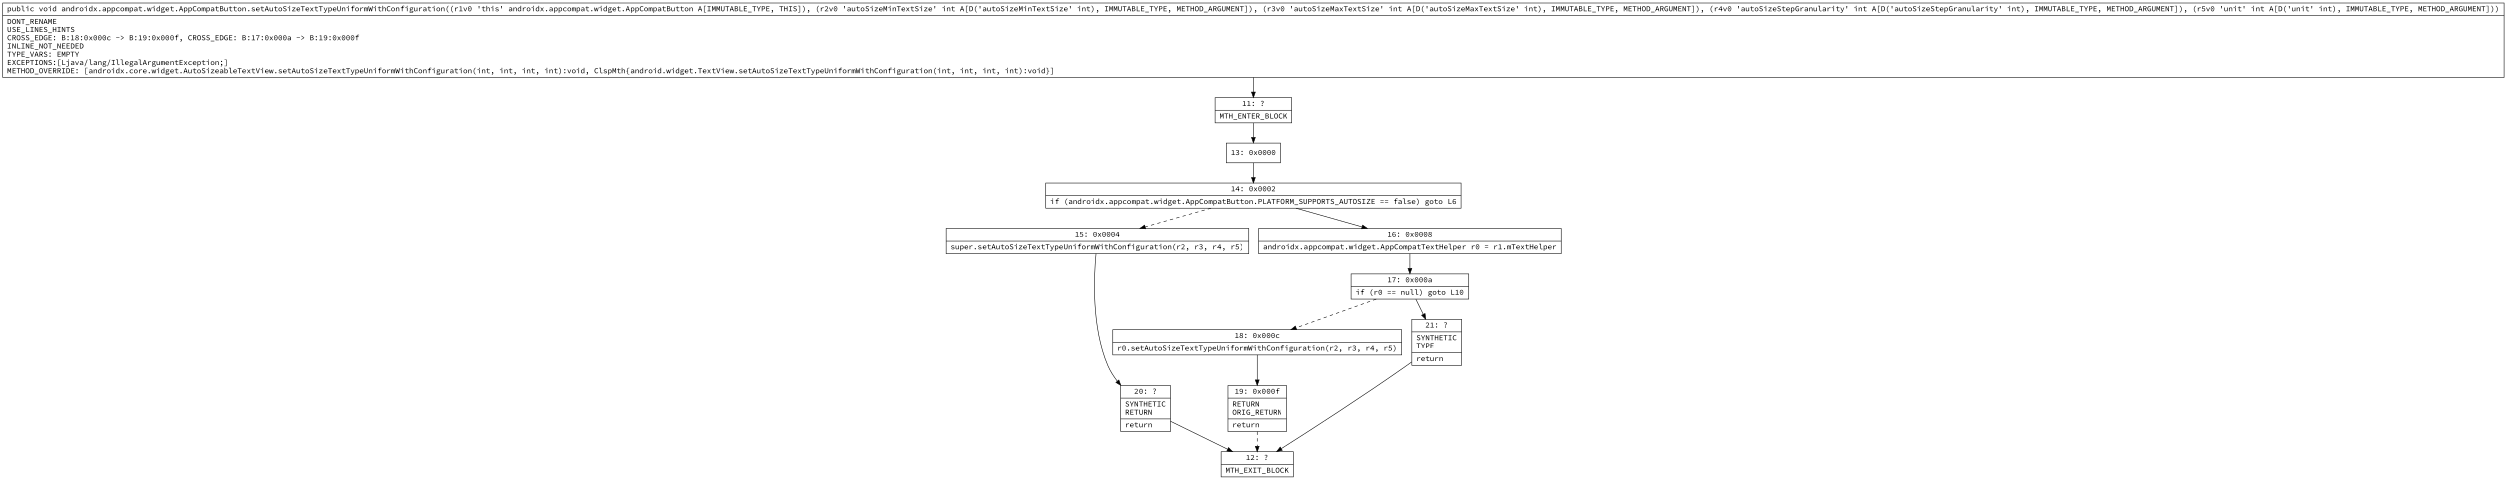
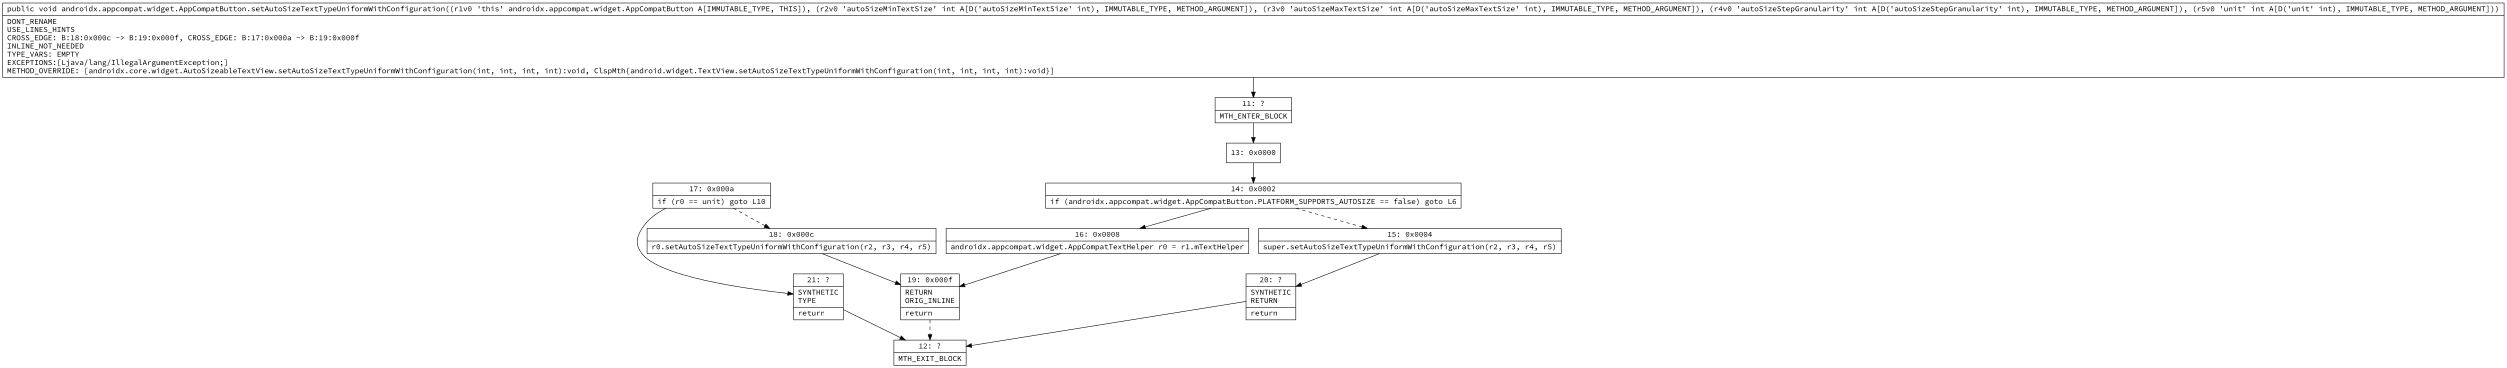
  digraph {
    fontname="Source Code Pro"
    node [fontname="Source Code Pro" shape=record]
    edge [fontname="Source Code Pro"]
    n1 [label="{11\:\ ?|MTH_ENTER_BLOCK\l}"]
    n2 [label="{13\:\ 0x0000}"]
    n3 [label="{14\:\ 0x0002|if (androidx.appcompat.widget.AppCompatButton.PLATFORM_SUPPORTS_AUTOSIZE == false) goto L6\l}"]
    n4 [label="{15\:\ 0x0004|super.setAutoSizeTextTypeUniformWithConfiguration(r2, r3, r4, r5)\l}"]
    n5 [label="{16\:\ 0x0008|androidx.appcompat.widget.AppCompatTextHelper r0 = r1.mTextHelper\l}"]
    n6 [label="{20\:\ ?|SYNTHETIC\lRETURN\l|return\l}"]
-   n7 [label="{17\:\ 0x000a|if (r0 == null) goto L10\l}"]
+   n7 [label="{17\:\ 0x000a|if (r0 == unit) goto L10\l}"]
    n8 [label="{12\:\ ?|MTH_EXIT_BLOCK\l}"]
    n9 [label="{18\:\ 0x000c|r0.setAutoSizeTextTypeUniformWithConfiguration(r2, r3, r4, r5)\l}"]
    n10 [label="{21\:\ ?|SYNTHETIC\lTYPE\l|return\l}"]
-   n11 [label="{19\:\ 0x000f|RETURN\lORIG_RETURN\l|return\l}"]
+   n11 [label="{19\:\ 0x000f|RETURN\lORIG_INLINE\l|return\l}"]
    n12 [label="{public void androidx.appcompat.widget.AppCompatButton.setAutoSizeTextTypeUniformWithConfiguration((r1v0 'this' androidx.appcompat.widget.AppCompatButton A[IMMUTABLE_TYPE, THIS]), (r2v0 'autoSizeMinTextSize' int A[D('autoSizeMinTextSize' int), IMMUTABLE_TYPE, METHOD_ARGUMENT]), (r3v0 'autoSizeMaxTextSize' int A[D('autoSizeMaxTextSize' int), IMMUTABLE_TYPE, METHOD_ARGUMENT]), (r4v0 'autoSizeStepGranularity' int A[D('autoSizeStepGranularity' int), IMMUTABLE_TYPE, METHOD_ARGUMENT]), (r5v0 'unit' int A[D('unit' int), IMMUTABLE_TYPE, METHOD_ARGUMENT]))  | DONT_RENAME\lUSE_LINES_HINTS\lCROSS_EDGE: B:18:0x000c \-\> B:19:0x000f, CROSS_EDGE: B:17:0x000a \-\> B:19:0x000f\lINLINE_NOT_NEEDED\lTYPE_VARS: EMPTY\lEXCEPTIONS:[Ljava\/lang\/IllegalArgumentException;]\lMETHOD_OVERRIDE: [androidx.core.widget.AutoSizeableTextView.setAutoSizeTextTypeUniformWithConfiguration(int, int, int, int):void, ClspMth\{android.widget.TextView.setAutoSizeTextTypeUniformWithConfiguration(int, int, int, int):void\}]\l}"]
    n1 -> n2
    n2 -> n3
    n3 -> n4 [style=dashed]
    n3 -> n5
    n4 -> n6
-   n5 -> n7
+   n5 -> n11
    n6 -> n8
    n7 -> n9 [style=dashed]
    n7 -> n10
    n9 -> n11
    n10 -> n8
    n11 -> n8 [style=dashed]
    n12 -> n1
  }
